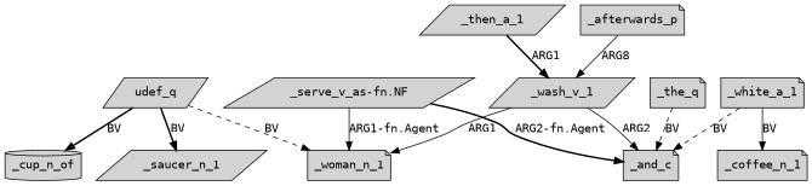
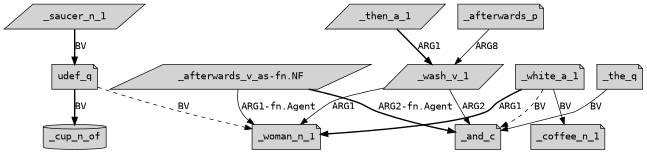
  digraph {
    fontname="DejaVu Sans Mono"
    node [fontname="DejaVu Sans Mono" shape=note style=filled]
    edge [fontname="DejaVu Sans Mono" style=bold]
    _cup_n_of [shape=cylinder]
-   udef_q [shape=parallelogram]
+   udef_q
    _woman_n_1
    _saucer_n_1 [shape=parallelogram]
    _then_a_1 [shape=parallelogram]
    _wash_v_1 [shape=parallelogram]
    _and_c
    _the_q
-   "_serve_v_as-fn.NF" [shape=parallelogram]
+   "_serve_v_as-fn.NF" [shape=parallelogram label="_afterwards_v_as-fn.NF"]
    _white_a_1
    _coffee_n_1
    _afterwards_p
    udef_q -> _cup_n_of [label=BV]
    udef_q -> _woman_n_1 [label=BV style=dashed]
-   udef_q -> _saucer_n_1 [label=BV]
+   _saucer_n_1 -> udef_q [label=BV]
    _then_a_1 -> _wash_v_1 [label=ARG1]
    _wash_v_1 -> _woman_n_1 [label=ARG1 style=solid]
    _wash_v_1 -> _and_c [label=ARG2 style=solid]
-   _the_q -> _and_c [label=BV style=dashed]
+   _the_q -> _and_c [label=BV style=solid]
    "_serve_v_as-fn.NF" -> _woman_n_1 [label="ARG1-fn.Agent" style=solid]
    "_serve_v_as-fn.NF" -> _and_c [label="ARG2-fn.Agent"]
+   _white_a_1 -> _woman_n_1 [label=ARG1]
    _white_a_1 -> _and_c [label=BV style=dashed]
    _white_a_1 -> _coffee_n_1 [label=BV style=solid]
    _afterwards_p -> _wash_v_1 [label=ARG8 style=solid]
  }
